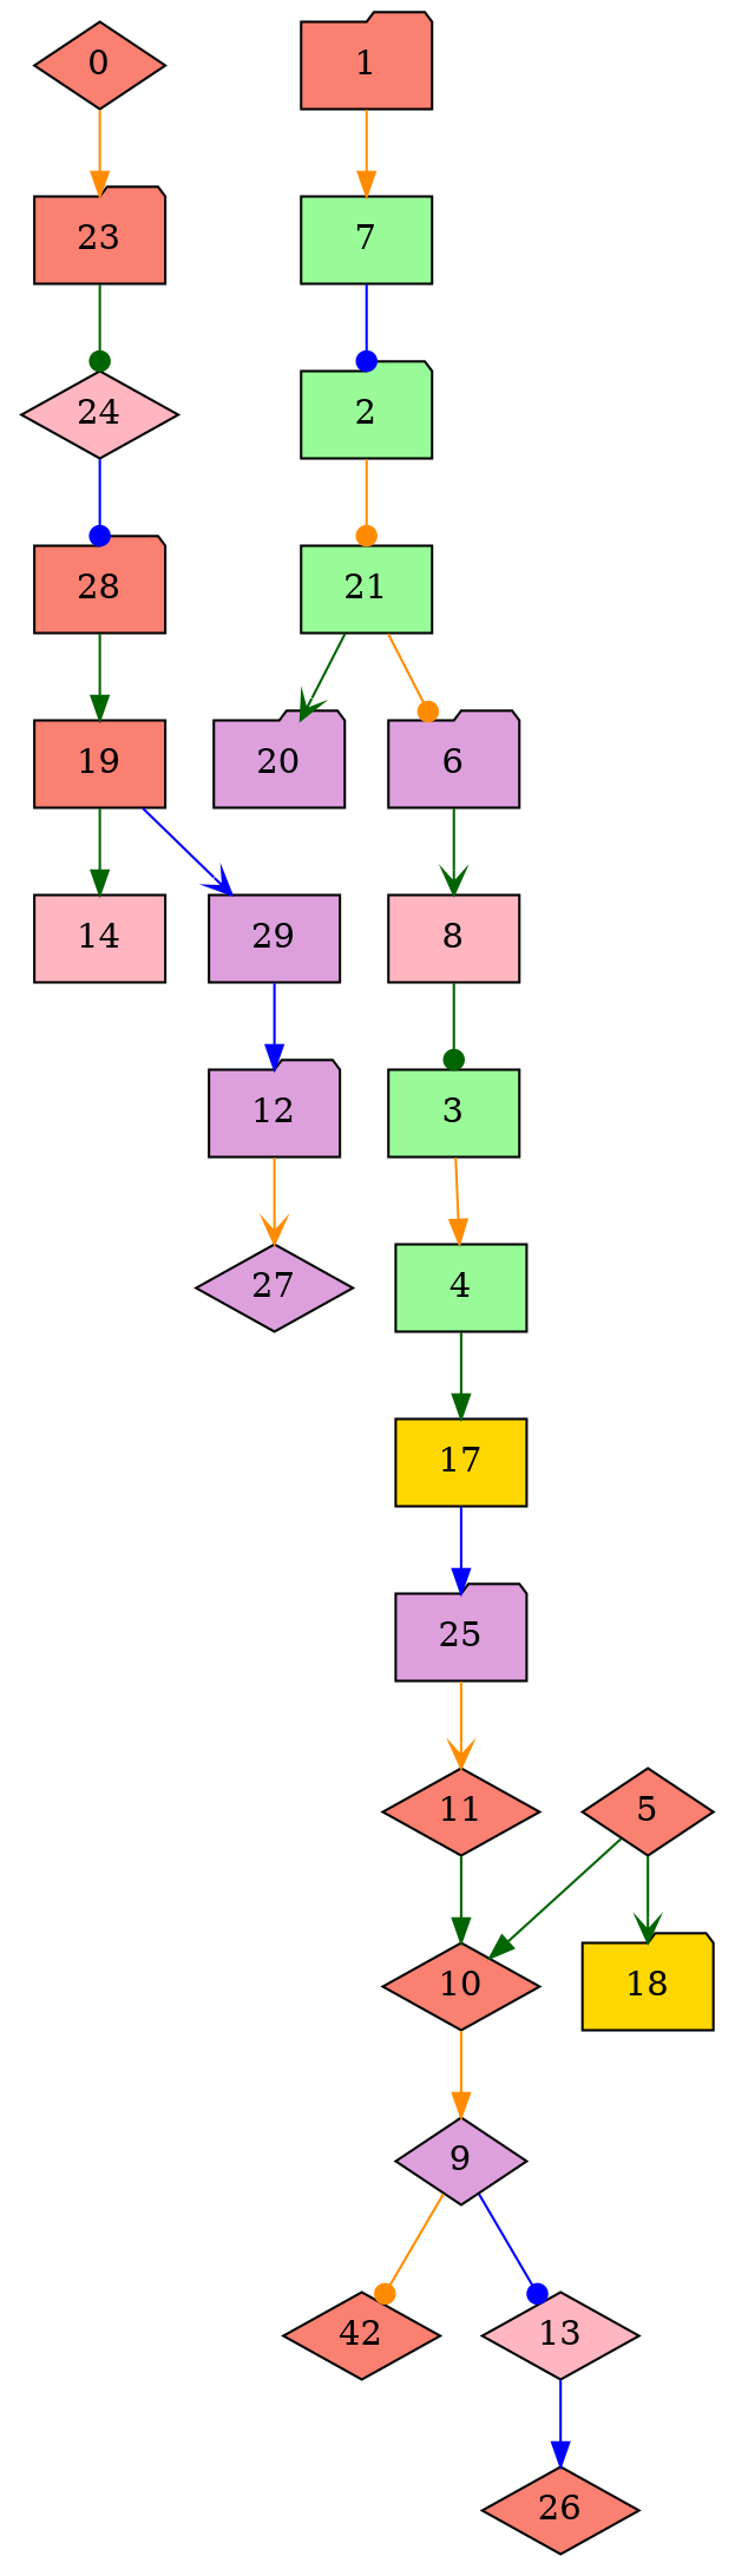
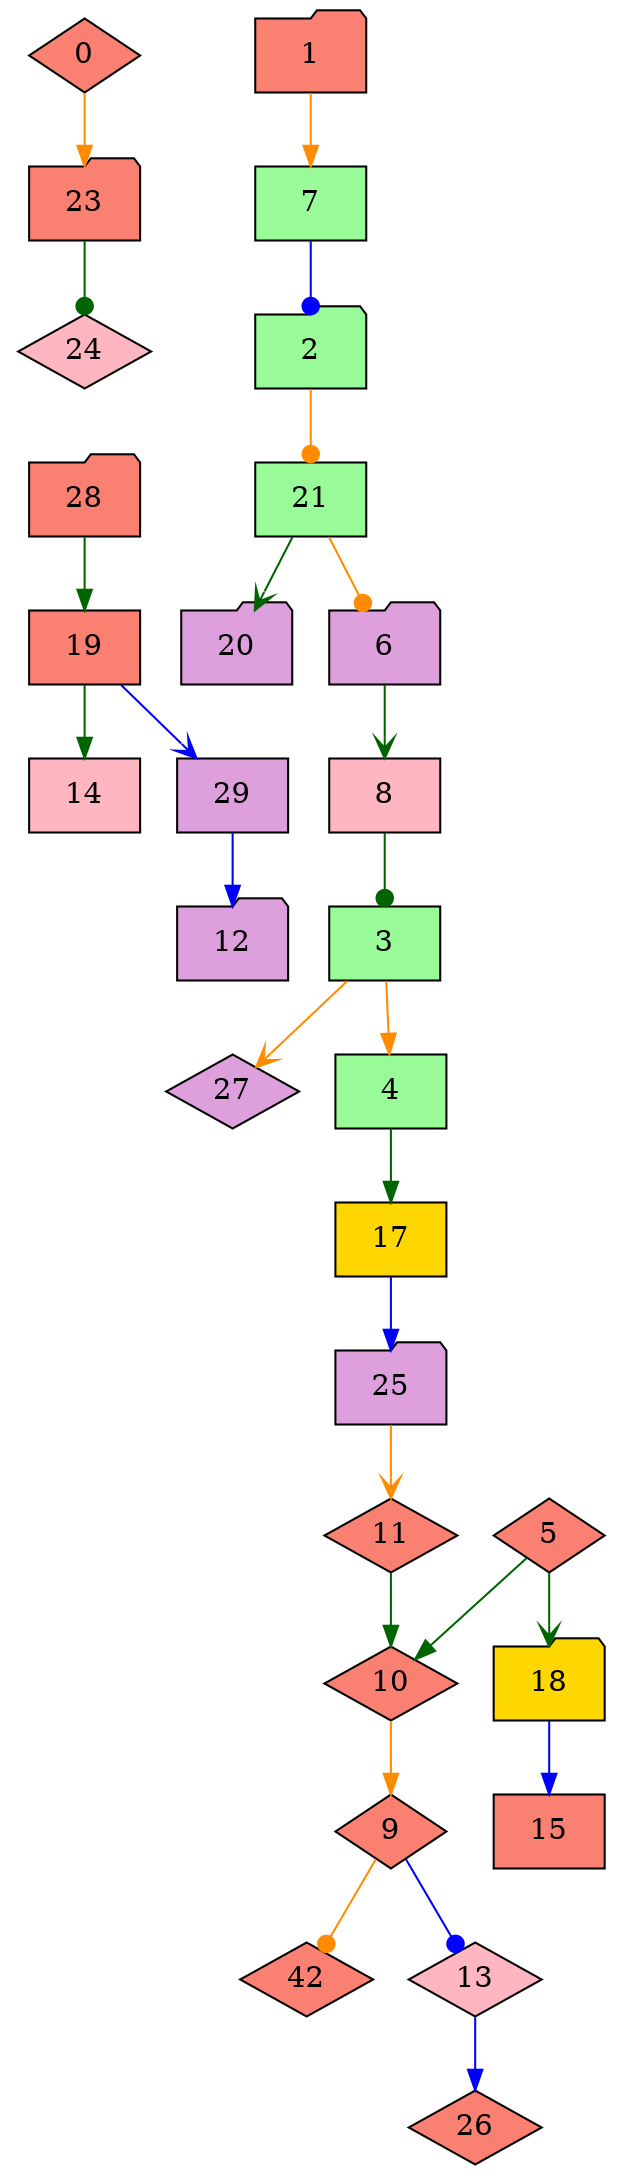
  digraph {
    node [fillcolor=salmon shape=diamond style=filled]
    edge [arrowhead=normal color=darkgreen]
    n1 [label=0]
    n2 [label=23 shape=folder]
    n3 [fillcolor=lightpink label=24]
    n4 [label=28 shape=folder]
    n5 [label=19 shape=box]
    n6 [fillcolor=lightpink label=14 shape=box]
    n7 [fillcolor=plum label=29 shape=box]
    n8 [fillcolor=plum label=12 shape=folder]
    n9 [label=1 shape=folder]
    n10 [fillcolor=palegreen label=7 shape=box]
    n11 [fillcolor=palegreen label=2 shape=folder]
    n12 [fillcolor=palegreen label=21 shape=box]
    n13 [fillcolor=plum label=20 shape=folder]
    n14 [fillcolor=plum label=6 shape=folder]
    n15 [fillcolor=lightpink label=8 shape=box]
    n16 [fillcolor=palegreen label=3 shape=box]
    n17 [fillcolor=palegreen label=4 shape=box]
    n18 [fillcolor=plum label=27]
    n19 [fillcolor=gold label=17 shape=box]
    n20 [fillcolor=plum label=25 shape=folder]
    n21 [label=11]
    n22 [label=10]
    n23 [label=5]
    n24 [fillcolor=gold label=18 shape=folder]
-   n25 [fillcolor=plum label=9]
+   n25 [label=9]
+   n26 [label=15 shape=box]
    n27 [label=42]
    n28 [fillcolor=lightpink label=13]
    n29 [label=26]
    n1 -> n2 [color=darkorange]
    n2 -> n3 [arrowhead=dot]
-   n3 -> n4 [arrowhead=dot color=blue]
    n4 -> n5
    n5 -> n6
    n5 -> n7 [arrowhead=vee color=blue]
    n7 -> n8 [color=blue]
    n9 -> n10 [color=darkorange]
    n10 -> n11 [arrowhead=dot color=blue]
    n11 -> n12 [arrowhead=dot color=darkorange]
    n12 -> n13 [arrowhead=vee]
    n12 -> n14 [arrowhead=dot color=darkorange]
    n14 -> n15 [arrowhead=vee]
    n15 -> n16 [arrowhead=dot]
    n16 -> n17 [color=darkorange]
-   n8 -> n18 [arrowhead=vee color=darkorange]
+   n16 -> n18 [arrowhead=vee color=darkorange]
    n17 -> n19
    n19 -> n20 [color=blue]
    n20 -> n21 [arrowhead=vee color=darkorange]
    n21 -> n22
    n22 -> n25 [color=darkorange]
    n23 -> n22
    n23 -> n24 [arrowhead=vee]
+   n24 -> n26 [color=blue]
    n25 -> n27 [arrowhead=dot color=darkorange]
    n25 -> n28 [arrowhead=dot color=blue]
    n28 -> n29 [color=blue]
  }
